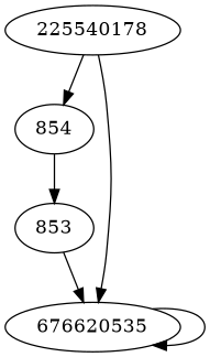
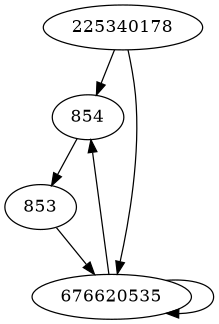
  digraph {
-   225540178
+   225540178 [label=225340178]
    854
    676620535
    853
    225540178 -> 854
    225540178 -> 676620535
    854 -> 853
+   676620535 -> 854
    676620535 -> 676620535
    853 -> 676620535
  }
